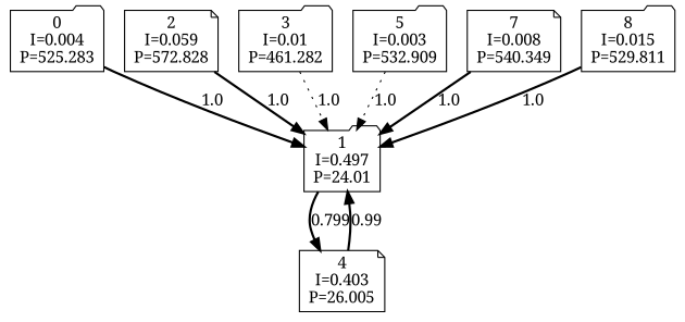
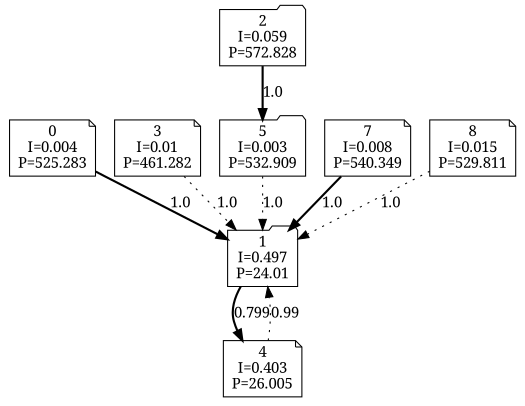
  digraph {
    fontname="Noto Serif"
    node [fontname="Noto Serif" shape=note]
    edge [fontname="Noto Serif" style=bold]
-   n1 [label="0\nI=0.004\nP=525.283" shape=folder]
+   n1 [label="0\nI=0.004\nP=525.283"]
    n2 [label="1\nI=0.497\nP=24.01" shape=folder]
    n3 [label="4\nI=0.403\nP=26.005"]
-   n4 [label="2\nI=0.059\nP=572.828"]
-   n5 [label="3\nI=0.01\nP=461.282" shape=folder]
+   n4 [label="2\nI=0.059\nP=572.828" shape=folder]
+   n5 [label="3\nI=0.01\nP=461.282"]
    n6 [label="5\nI=0.003\nP=532.909" shape=folder]
    n7 [label="7\nI=0.008\nP=540.349"]
-   n8 [label="8\nI=0.015\nP=529.811" shape=folder]
+   n8 [label="8\nI=0.015\nP=529.811"]
    n1 -> n2 [label=1.0]
    n2 -> n3 [label=0.799]
-   n3 -> n2 [label=0.99]
-   n4 -> n2 [label=1.0]
+   n3 -> n2 [label=0.99 style=dotted]
+   n4 -> n6 [label=1.0]
    n5 -> n2 [label=1.0 style=dotted]
    n6 -> n2 [label=1.0 style=dotted]
    n7 -> n2 [label=1.0]
-   n8 -> n2 [label=1.0]
+   n8 -> n2 [label=1.0 style=dotted]
  }
